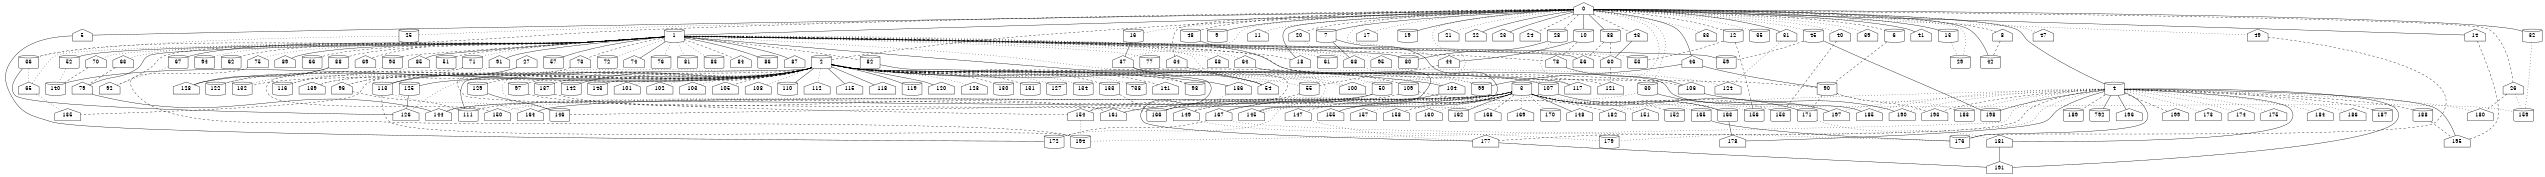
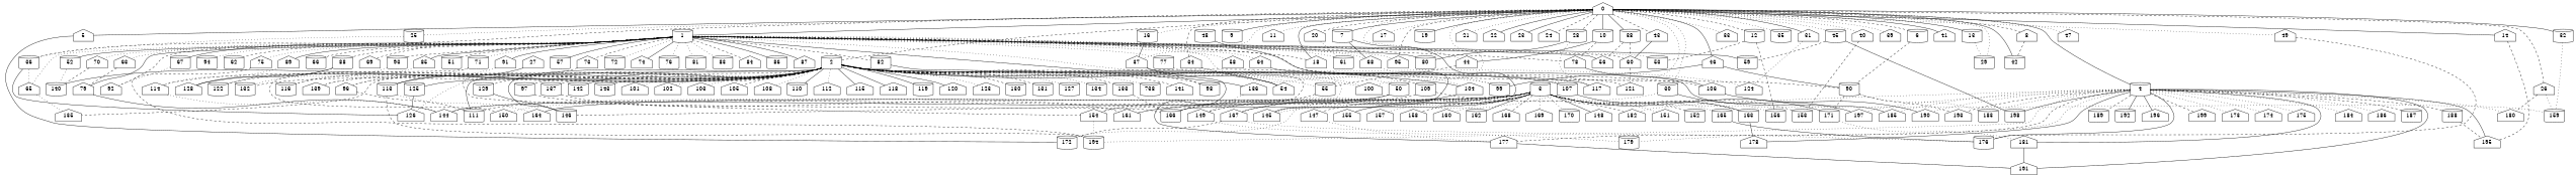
  graph {
    node [shape=house]
    edge [style=dotted]
    1 [shape=cylinder]
    0
    2 [shape=cylinder]
    3 [shape=cylinder]
    4 [shape=cylinder]
    5
    6 [shape=cylinder]
    7 [shape=cylinder]
    8
    9 [shape=cylinder]
    10 [shape=cylinder]
    11
    12 [shape=cylinder]
    13 [shape=cylinder]
    14
    16 [shape=cylinder]
    17
    18
    19 [shape=cylinder]
    20
    21
    22
    23
    24
    25 [shape=cylinder]
    26
    28 [shape=cylinder]
    29 [shape=cylinder]
    30 [shape=cylinder]
    31
    32 [shape=cylinder]
    33
    34
    35 [shape=cylinder]
    36 [shape=cylinder]
    37
    38 [shape=cylinder]
    39
    40
    41
    42 [shape=cylinder]
    43
    44
    45 [shape=cylinder]
    46
    47
    48 [shape=cylinder]
    49
    100
    50 [shape=cylinder]
    51 [shape=cylinder]
    52 [shape=cylinder]
    53 [shape=cylinder]
    54
    55 [shape=cylinder]
    56
    57 [shape=cylinder]
    58
    59 [shape=cylinder]
    60
    61 [shape=cylinder]
    62 [shape=cylinder]
    63
    64
    65
    66 [shape=cylinder]
    67 [shape=cylinder]
    68
    69
    70
    71 [shape=cylinder]
    72 [shape=cylinder]
    73
    74
    75
    76 [shape=cylinder]
    77 [shape=cylinder]
    78
    79
    80 [shape=cylinder]
    81 [shape=cylinder]
    82 [shape=cylinder]
    83 [shape=cylinder]
    84
    85
    86 [shape=cylinder]
    87
    88 [shape=cylinder]
    89
    90 [shape=cylinder]
    91
    92
    93 [shape=cylinder]
    94 [shape=cylinder]
    95
    128
    130 [shape=cylinder]
    131 [shape=cylinder]
    132 [shape=cylinder]
    133 [shape=cylinder]
    134 [shape=cylinder]
    129 [shape=cylinder]
    136
    137 [shape=cylinder]
    n105 [label=738 shape=cylinder]
    139
    140 [shape=cylinder]
    141
    142 [shape=cylinder]
    143 [shape=cylinder]
    135
    96
    97 [shape=cylinder]
    98 [shape=cylinder]
    99 [shape=cylinder]
    101
    102
    103
    104
    105
    106
    107 [shape=cylinder]
    108
    109 [shape=cylinder]
    110 [shape=cylinder]
    111 [shape=cylinder]
    112
    113 [shape=cylinder]
+   114
    115
    116 [shape=cylinder]
    117
    118
    119 [shape=cylinder]
    120
    121
    122 [shape=cylinder]
    123
    124
    125 [shape=cylinder]
    126
    127 [shape=cylinder]
    146 [shape=cylinder]
    144
    145
    147
    148
    149
    150
    151
    152 [shape=cylinder]
    153 [shape=cylinder]
    154
    155
    156 [shape=cylinder]
    157
    158
    159 [shape=cylinder]
    160
    161
    162 [shape=cylinder]
    163 [shape=cylinder]
    164
    165 [shape=cylinder]
    166 [shape=cylinder]
    167
    168
    169
    170 [shape=cylinder]
    171 [shape=cylinder]
    172 [shape=cylinder]
    173
    174
    175
    176 [shape=cylinder]
    177
    178
    179 [shape=cylinder]
    180
    181
    182
    183 [shape=cylinder]
    184
    185
    186
    187 [shape=cylinder]
    188 [shape=cylinder]
    189 [shape=cylinder]
    190
    191
-   192 [shape=cylinder label=792]
+   192 [shape=cylinder]
    193
    194 [shape=cylinder]
    195
    196
    197
    198 [shape=cylinder]
    199
    27
    1 -- 18 [style=dashed]
    1 -- 50
    1 -- 51 [style=dashed]
    1 -- 52 [style=solid]
    1 -- 53
    1 -- 54 [style=solid]
    1 -- 55
    1 -- 56 [style=solid]
    1 -- 57 [style=solid]
    1 -- 58
    1 -- 59 [style=solid]
    1 -- 60 [style=dashed]
    1 -- 61
    1 -- 62 [style=dashed]
    1 -- 63
    1 -- 64
    1 -- 65
    1 -- 66 [style=dashed]
    1 -- 67 [style=solid]
    1 -- 68
    1 -- 69 [style=dashed]
    1 -- 70
    1 -- 71
    1 -- 72
    1 -- 73 [style=dashed]
    1 -- 74 [style=solid]
    1 -- 75
    1 -- 76
    1 -- 77
    1 -- 78 [style=dashed]
    1 -- 79 [style=solid]
    1 -- 80 [style=solid]
    1 -- 81
    1 -- 82 [style=dashed]
    1 -- 83
    1 -- 84 [style=dashed]
    1 -- 85 [style=solid]
    1 -- 86 [style=solid]
    1 -- 87 [style=solid]
    1 -- 88 [style=dashed]
    1 -- 89 [style=solid]
    1 -- 90 [style=dashed]
    1 -- 91 [style=solid]
    1 -- 92 [style=dashed]
    1 -- 93 [style=dashed]
    1 -- 94
    1 -- 95
    0 -- 1 [style=solid]
    0 -- 2 [style=dashed]
    0 -- 3
    0 -- 4 [style=solid]
    0 -- 5 [style=solid]
    0 -- 6 [style=dashed]
    0 -- 7 [style=solid]
    0 -- 8 [style=dashed]
    0 -- 9 [style=solid]
    0 -- 10 [style=solid]
    0 -- 11
    0 -- 12 [style=dashed]
    0 -- 13 [style=solid]
    0 -- 14 [style=solid]
    0 -- 16
    0 -- 17
    0 -- 18 [style=solid]
    0 -- 19 [style=solid]
    0 -- 20 [style=dashed]
    0 -- 21
    0 -- 22 [style=solid]
    0 -- 23 [style=solid]
    0 -- 24 [style=dashed]
    0 -- 25
    0 -- 26 [style=dashed]
    0 -- 28 [style=dashed]
    0 -- 29
    0 -- 30
    0 -- 31 [style=solid]
    0 -- 32 [style=solid]
    0 -- 33
    0 -- 34 [style=dashed]
    0 -- 35
    0 -- 36 [style=dashed]
    0 -- 37
    0 -- 38 [style=solid]
    0 -- 39
    0 -- 40
    0 -- 41 [style=solid]
    0 -- 42 [style=solid]
    0 -- 43 [style=dashed]
    0 -- 44
    0 -- 45
    0 -- 46 [style=solid]
    0 -- 47
-   0 -- 48 [style=dashed]
+   0 -- 95 [style=dashed]
    0 -- 49
    0 -- 100
    2 -- 100
    2 -- 128 [style=solid]
    2 -- 130 [style=dashed]
    2 -- 131 [style=dashed]
    2 -- 132 [style=dashed]
    2 -- 133 [style=dashed]
    2 -- 134
    2 -- 129 [style=dashed]
    2 -- 136 [style=solid]
    2 -- 137 [style=dashed]
    2 -- n105
    2 -- 139 [style=dashed]
    2 -- 140 [style=solid]
    2 -- 141 [style=dashed]
    2 -- 142 [style=solid]
    2 -- 143 [style=dashed]
    2 -- 135 [style=dashed]
    2 -- 96 [style=dashed]
    2 -- 97 [style=dashed]
    2 -- 98 [style=dashed]
    2 -- 99
    2 -- 101
    2 -- 102
    2 -- 103
    2 -- 104 [style=solid]
    2 -- 105 [style=dashed]
    2 -- 106 [style=dashed]
    2 -- 107 [style=solid]
    2 -- 108
    2 -- 109 [style=dashed]
    2 -- 110 [style=solid]
    2 -- 111 [style=solid]
    2 -- 112
    2 -- 113 [style=solid]
+   2 -- 114 [style=dashed]
    2 -- 115 [style=solid]
    2 -- 116 [style=dashed]
    2 -- 117 [style=solid]
    2 -- 118 [style=solid]
    2 -- 119 [style=solid]
    2 -- 120 [style=solid]
    2 -- 121 [style=dashed]
    2 -- 122 [style=dashed]
    2 -- 123
    2 -- 124
    2 -- 125 [style=solid]
    2 -- 126
    2 -- 127
-   2 -- 146
+   2 -- 146 [style=solid]
    3 -- 146 [style=dashed]
    3 -- 144
    3 -- 145
    3 -- 147 [style=dashed]
    3 -- 148 [style=solid]
    3 -- 149
    3 -- 150
    3 -- 151
    3 -- 152 [style=dashed]
    3 -- 153 [style=dashed]
    3 -- 154 [style=dashed]
    3 -- 155 [style=solid]
    3 -- 156
    3 -- 157
    3 -- 158 [style=dashed]
    3 -- 159
    3 -- 160
    3 -- 161 [style=solid]
    3 -- 162 [style=solid]
    3 -- 163 [style=dashed]
    3 -- 164 [style=solid]
    3 -- 165
    3 -- 166
    3 -- 167
    3 -- 168 [style=dashed]
    3 -- 169
    3 -- 170
    3 -- 171 [style=solid]
    3 -- 172
    4 -- 173
    4 -- 174
    4 -- 175
    4 -- 176 [style=solid]
    4 -- 177 [style=dashed]
    4 -- 178 [style=solid]
    4 -- 179
    4 -- 180
    4 -- 181 [style=solid]
    4 -- 182
    4 -- 183
    4 -- 184
    4 -- 185
    4 -- 186
    4 -- 187 [style=dashed]
    4 -- 188 [style=dashed]
    4 -- 189 [style=dashed]
    4 -- 190
    4 -- 191 [style=solid]
    4 -- 192 [style=solid]
    4 -- 193 [style=dashed]
    4 -- 194
    4 -- 195 [style=solid]
    4 -- 196 [style=solid]
    4 -- 197
    4 -- 198 [style=solid]
    4 -- 199 [style=dashed]
    5 -- 172 [style=solid]
    6 -- 90 [style=dashed]
    7 -- 68 [style=solid]
    7 -- 145 [style=solid]
    8 -- 42 [style=dashed]
    10 -- 44 [style=solid]
    10 -- 78 [style=dashed]
    12 -- 53 [style=dashed]
    12 -- 156 [style=dashed]
    13 -- 29
    14 -- 195 [style=dashed]
    16 -- 37 [style=solid]
    20 -- 61
    25 -- 36
    26 -- 159
    26 -- 180 [style=dashed]
    28 -- 80 [style=solid]
    28 -- 117
    30 -- 166
    30 -- 197 [style=solid]
    31 -- 124
    32 -- 159
    34 -- 100
    34 -- 154 [style=dashed]
    36 -- 65
    36 -- 126 [style=solid]
    37 -- 54 [style=solid]
    37 -- 98 [style=dashed]
    38 -- 56 [style=dashed]
    38 -- 60 [style=dashed]
    40 -- 153 [style=dashed]
    43 -- 60 [style=solid]
    44 -- 55 [style=dashed]
    45 -- 59 [style=dashed]
    45 -- 198 [style=solid]
    46 -- 90 [style=solid]
    46 -- 99 [style=solid]
    48 -- 166 [style=solid]
    49 -- 176 [style=dashed]
    50 -- 144 [style=solid]
    50 -- 149 [style=dashed]
    52 -- 140
    55 -- 166 [style=dashed]
    58 -- 99
    60 -- 121 [style=dashed]
    63 -- 79 [style=dashed]
    64 -- 185 [style=solid]
    65 -- 135
    67 -- 92
    68 -- 104
    70 -- 140 [style=dashed]
    71 -- 139
    71 -- 150 [style=dashed]
    73 -- 166 [style=dashed]
    75 -- 194 [style=dashed]
    77 -- 145
    78 -- 106 [style=solid]
    79 -- 144 [style=solid]
    82 -- 177 [style=solid]
    85 -- 116
    88 -- 128 [style=solid]
    88 -- 122 [style=dashed]
+   89 -- 114
    90 -- 171 [style=dashed]
    90 -- 183
    90 -- 193 [style=dashed]
    91 -- 96
    93 -- 132
    133 -- 166 [style=dashed]
    129 -- 146 [style=solid]
    136 -- 149
    137 -- 161 [style=dashed]
    96 -- 111 [style=dashed]
    97 -- 154 [style=dashed]
    104 -- 167 [style=solid]
    106 -- 190 [style=solid]
    107 -- 145
    107 -- 163 [style=solid]
    109 -- 111 [style=dashed]
    109 -- 182 [style=dashed]
    113 -- 164
    113 -- 194 [style=dashed]
+   114 -- 144
    125 -- 126 [style=solid]
    147 -- 177
    149 -- 179
    154 -- 194
    163 -- 178 [style=solid]
    165 -- 176 [style=solid]
    167 -- 172 [style=dashed]
    167 -- 176
    171 -- 181
    177 -- 191 [style=solid]
    181 -- 191 [style=solid]
    188 -- 195 [style=dashed]
    27 -- 113 [style=solid]
  }
